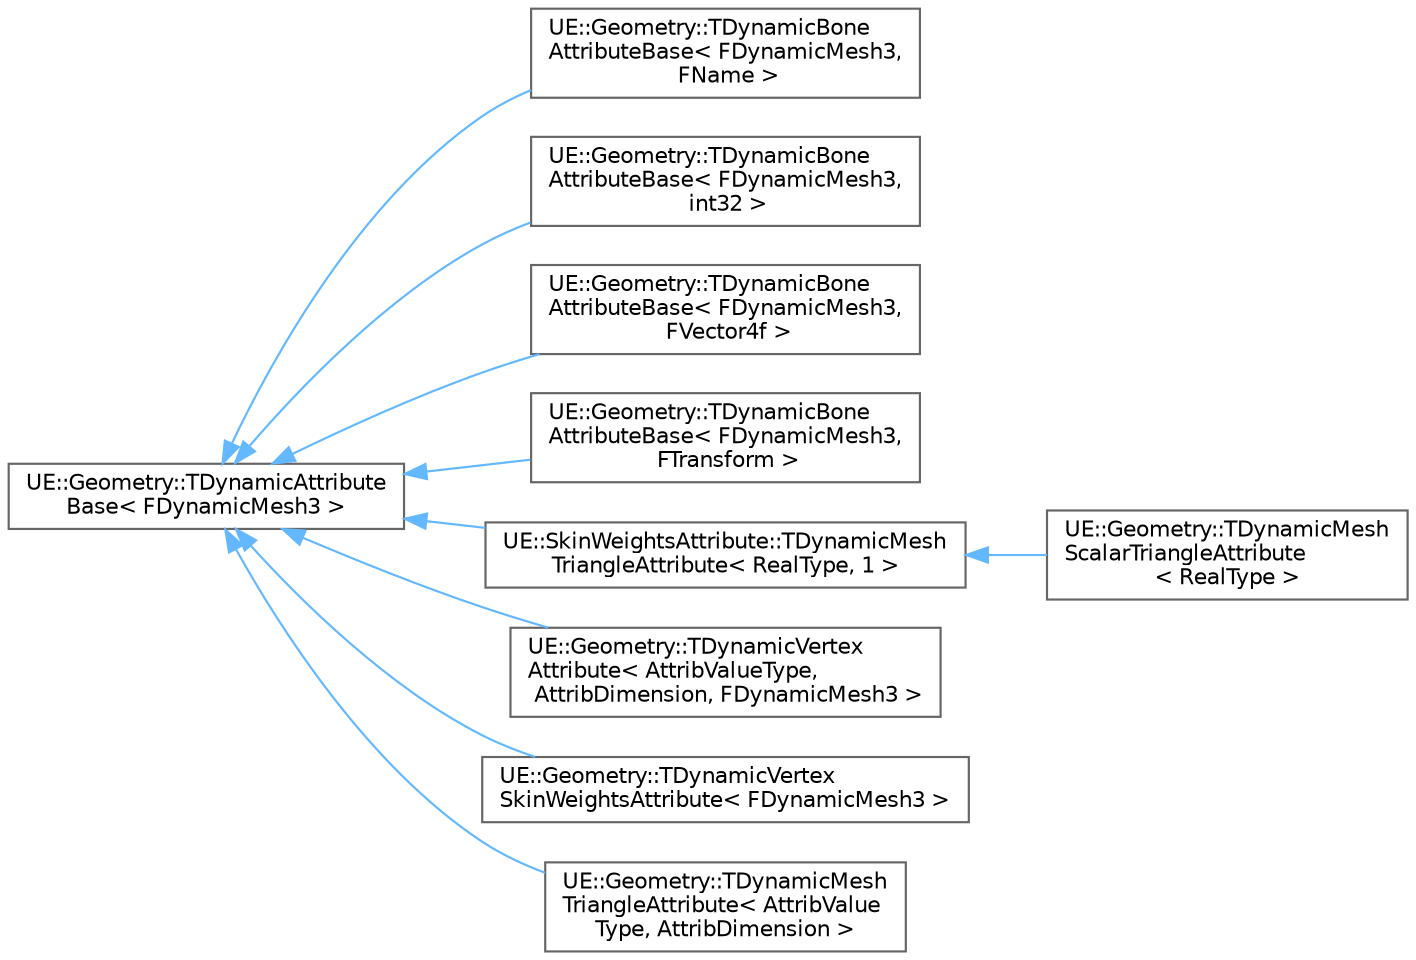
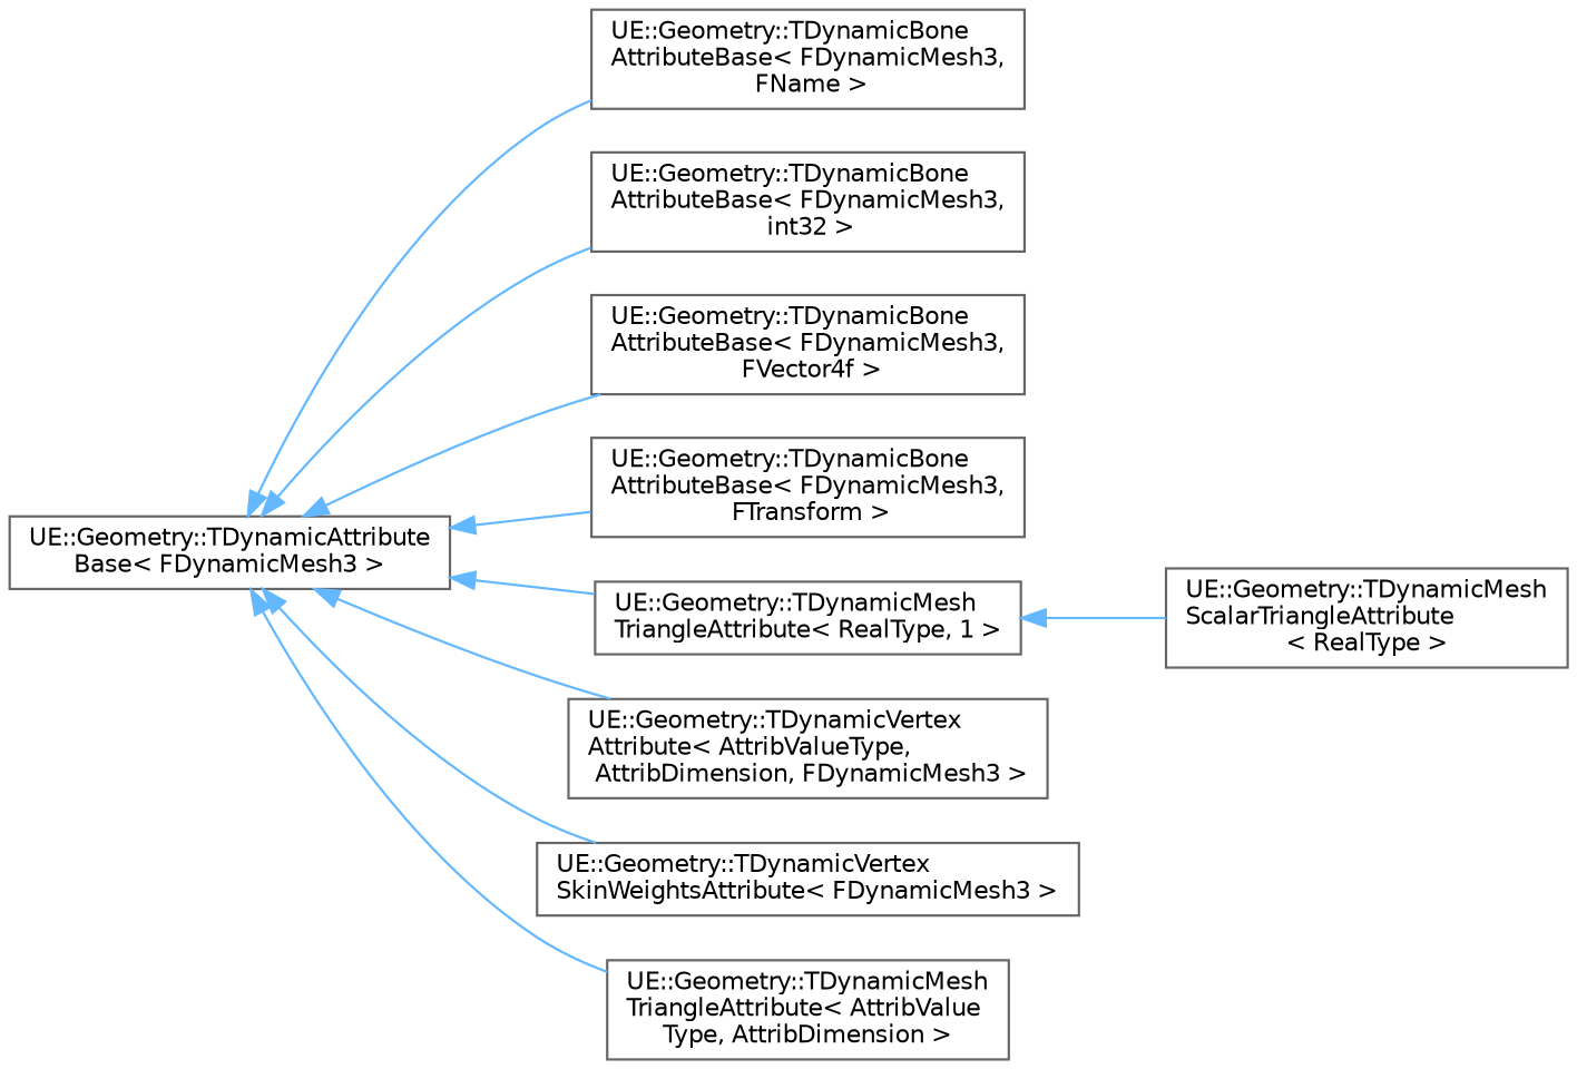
  digraph {
    rankdir=LR
    node [color=grey40 fillcolor=white fontname=Helvetica fontsize=10 shape=box style=filled]
    edge [color=steelblue1 dir=back fontname=Helvetica fontsize=10 labelfontname=Helvetica labelfontsize=10 style=solid]
    n1 [height=0.2 label="UE::Geometry::TDynamicAttribute\lBase\< FDynamicMesh3 \>" width=0.4]
    n2 [height=0.2 label="UE::Geometry::TDynamicBone\lAttributeBase\< FDynamicMesh3,\l FName \>" width=0.4]
    n3 [height=0.2 label="UE::Geometry::TDynamicBone\lAttributeBase\< FDynamicMesh3,\l int32 \>" width=0.4]
    n4 [height=0.2 label="UE::Geometry::TDynamicBone\lAttributeBase\< FDynamicMesh3,\l FVector4f \>" width=0.4]
    n5 [height=0.2 label="UE::Geometry::TDynamicBone\lAttributeBase\< FDynamicMesh3,\l FTransform \>" width=0.4]
-   n6 [height=0.2 label="UE::SkinWeightsAttribute::TDynamicMesh\lTriangleAttribute\< RealType, 1 \>" width=0.4]
+   n6 [height=0.2 label="UE::Geometry::TDynamicMesh\lTriangleAttribute\< RealType, 1 \>" width=0.4]
    n7 [height=0.2 label="UE::Geometry::TDynamicVertex\lAttribute\< AttribValueType,\l AttribDimension, FDynamicMesh3 \>" width=0.4]
    n8 [height=0.2 label="UE::Geometry::TDynamicVertex\lSkinWeightsAttribute\< FDynamicMesh3 \>" width=0.4]
    n9 [height=0.2 label="UE::Geometry::TDynamicMesh\lTriangleAttribute\< AttribValue\lType, AttribDimension \>" width=0.4]
    n10 [height=0.2 label="UE::Geometry::TDynamicMesh\lScalarTriangleAttribute\l\< RealType \>" width=0.4]
    n1 -> n2
    n1 -> n3
    n1 -> n4
    n1 -> n5
    n1 -> n6
    n1 -> n7
    n1 -> n8
    n1 -> n9
    n6 -> n10
  }
